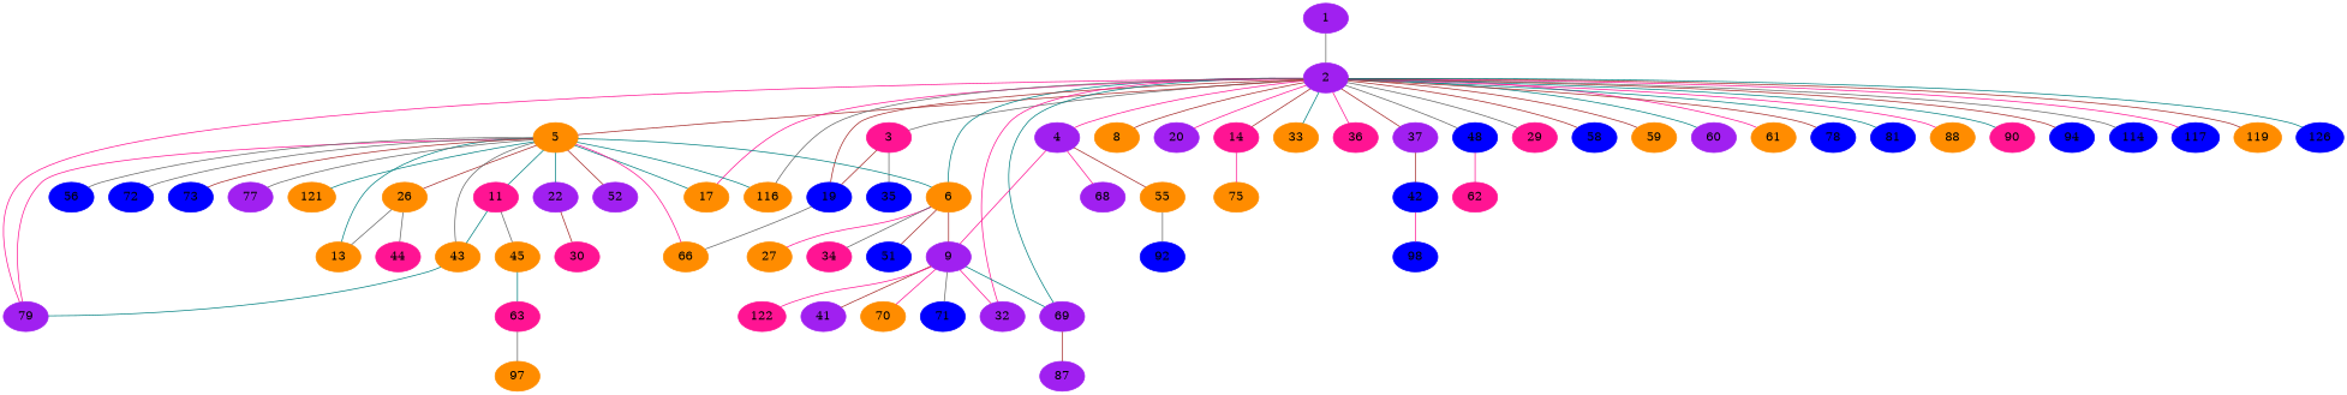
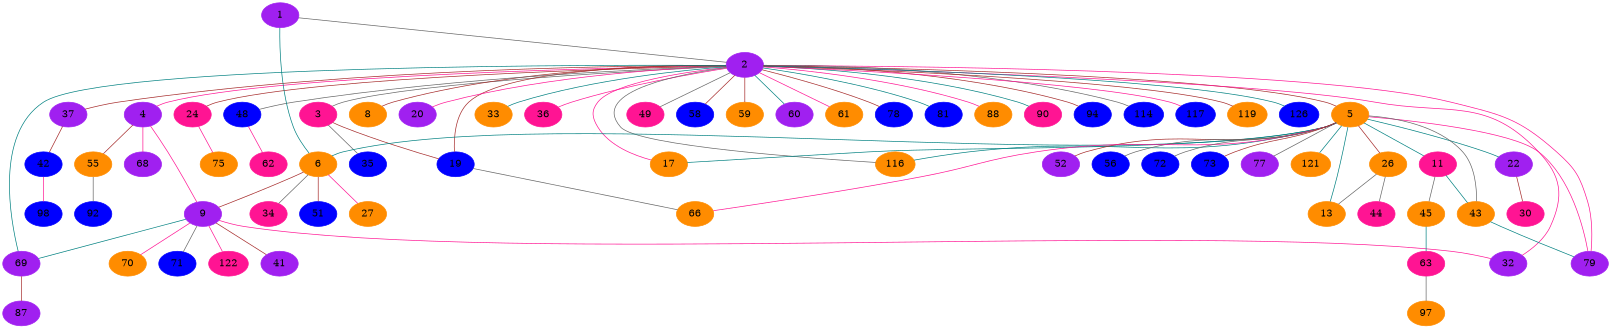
  graph {
    node [color=darkorange style=filled]
    edge [color=brown]
    2 [color=purple super="+14+16"]
    3 [color=deeppink super="+7"]
    4 [color=purple]
    5 [super="+39+53+47+12+85+80+15+104"]
    6 [super="+23+101+93+57+74+65"]
    8 [super="+127+21+10+50+99"]
    17 [super="+103"]
    19 [color=blue super="+125+25"]
    20 [color=purple]
-   24 [color=deeppink label=14]
+   24 [color=deeppink]
    32 [color=purple super="+67"]
    33 [super="+54"]
    36 [color=deeppink super="+64"]
    37 [color=purple]
    48 [color=blue]
-   49 [color=deeppink label=29]
+   49 [color=deeppink]
    58 [color=blue]
    59
    60 [color=purple]
    61 [super="+111"]
    69 [color=purple]
    78 [color=blue]
    79 [color=purple super="+110+108"]
    81 [color=blue]
    88
    90 [color=deeppink]
    94 [color=blue super="+118"]
    114 [color=blue]
    116
    117 [color=blue]
    119
    126 [color=blue super="+130"]
    1 [color=purple]
    35 [color=blue]
    9 [color=purple super="+109+128+131+11+31"]
    55
    68 [color=purple]
    13
    n39 [color=deeppink label=11 super="+89"]
    22 [color=purple]
    26 [super="+28"]
    43
    52 [color=purple super="+124"]
    56 [color=blue]
    66 [super="+95"]
    72 [color=blue]
    73 [color=blue]
    77 [color=purple super="+107"]
    121
    27
    34 [color=deeppink]
    51 [color=blue]
    41 [color=purple]
    70
    71 [color=blue]
    122 [color=deeppink]
    75
    42 [color=blue]
    62 [color=deeppink]
    87 [color=purple]
    92 [color=blue super="+132+123"]
    45 [super="+105"]
    30 [color=deeppink super="+133"]
    44 [color=deeppink]
    63 [color=deeppink super="+86"]
    98 [color=blue]
    97
    2 -- 3 [color=gray40]
    2 -- 4 [color=deeppink]
    2 -- 5 [weight=4]
-   2 -- 6 [color=teal weight=2]
+   1 -- 6 [color=teal weight=2]
    2 -- 8
    2 -- 17 [color=deeppink]
    2 -- 19
    2 -- 20 [color=deeppink]
    2 -- 24
    2 -- 32 [color=deeppink]
    2 -- 33 [color=teal]
    2 -- 36 [color=deeppink weight=2]
    2 -- 37
    2 -- 48 [color=gray40]
    2 -- 49 [color=gray40]
    2 -- 58
    2 -- 59
    2 -- 60 [color=teal]
    2 -- 61 [color=deeppink]
    2 -- 69 [color=teal]
    2 -- 78
    2 -- 79 [color=deeppink]
    2 -- 81 [color=teal]
    2 -- 88 [color=deeppink]
    2 -- 90 [color=teal]
    2 -- 94
    2 -- 114 [color=gray40]
    2 -- 116 [color=gray40]
    2 -- 117 [color=deeppink]
    2 -- 119
    2 -- 126 [color=teal]
    3 -- 19
    3 -- 35 [color=gray40]
    4 -- 9 [color=deeppink]
    4 -- 55
    4 -- 68 [color=deeppink]
    5 -- 6 [color=teal weight=2]
    5 -- 17 [color=teal]
    5 -- 79 [color=deeppink]
    5 -- 116 [color=teal]
    5 -- 13 [color=teal]
    5 -- n39 [color=teal]
    5 -- 22 [color=teal]
    5 -- 26
    5 -- 43 [color=gray40]
    5 -- 52 [weight=2]
    5 -- 56 [color=gray40]
    5 -- 66 [color=deeppink]
    5 -- 72 [color=gray40]
    5 -- 73
    5 -- 77 [color=gray40 weight=2]
    5 -- 121 [color=teal]
    6 -- 9
    6 -- 27 [color=deeppink]
    6 -- 34 [color=gray40]
    6 -- 51
    19 -- 66 [color=gray40]
    24 -- 75 [color=deeppink]
    37 -- 42
    48 -- 62 [color=deeppink]
    69 -- 87
    1 -- 2 [color=gray40]
    9 -- 32 [color=deeppink]
    9 -- 69 [color=teal]
    9 -- 41
    9 -- 70 [color=deeppink]
    9 -- 71 [color=gray40]
    9 -- 122 [color=deeppink]
    55 -- 92 [color=gray40]
    n39 -- 43 [color=teal]
    n39 -- 45 [color=gray40]
    22 -- 30
    26 -- 13 [color=gray40]
    26 -- 44 [color=gray40]
    43 -- 79 [color=teal]
    42 -- 98 [color=deeppink]
    45 -- 63 [color=teal]
    63 -- 97 [color=gray40]
  }
